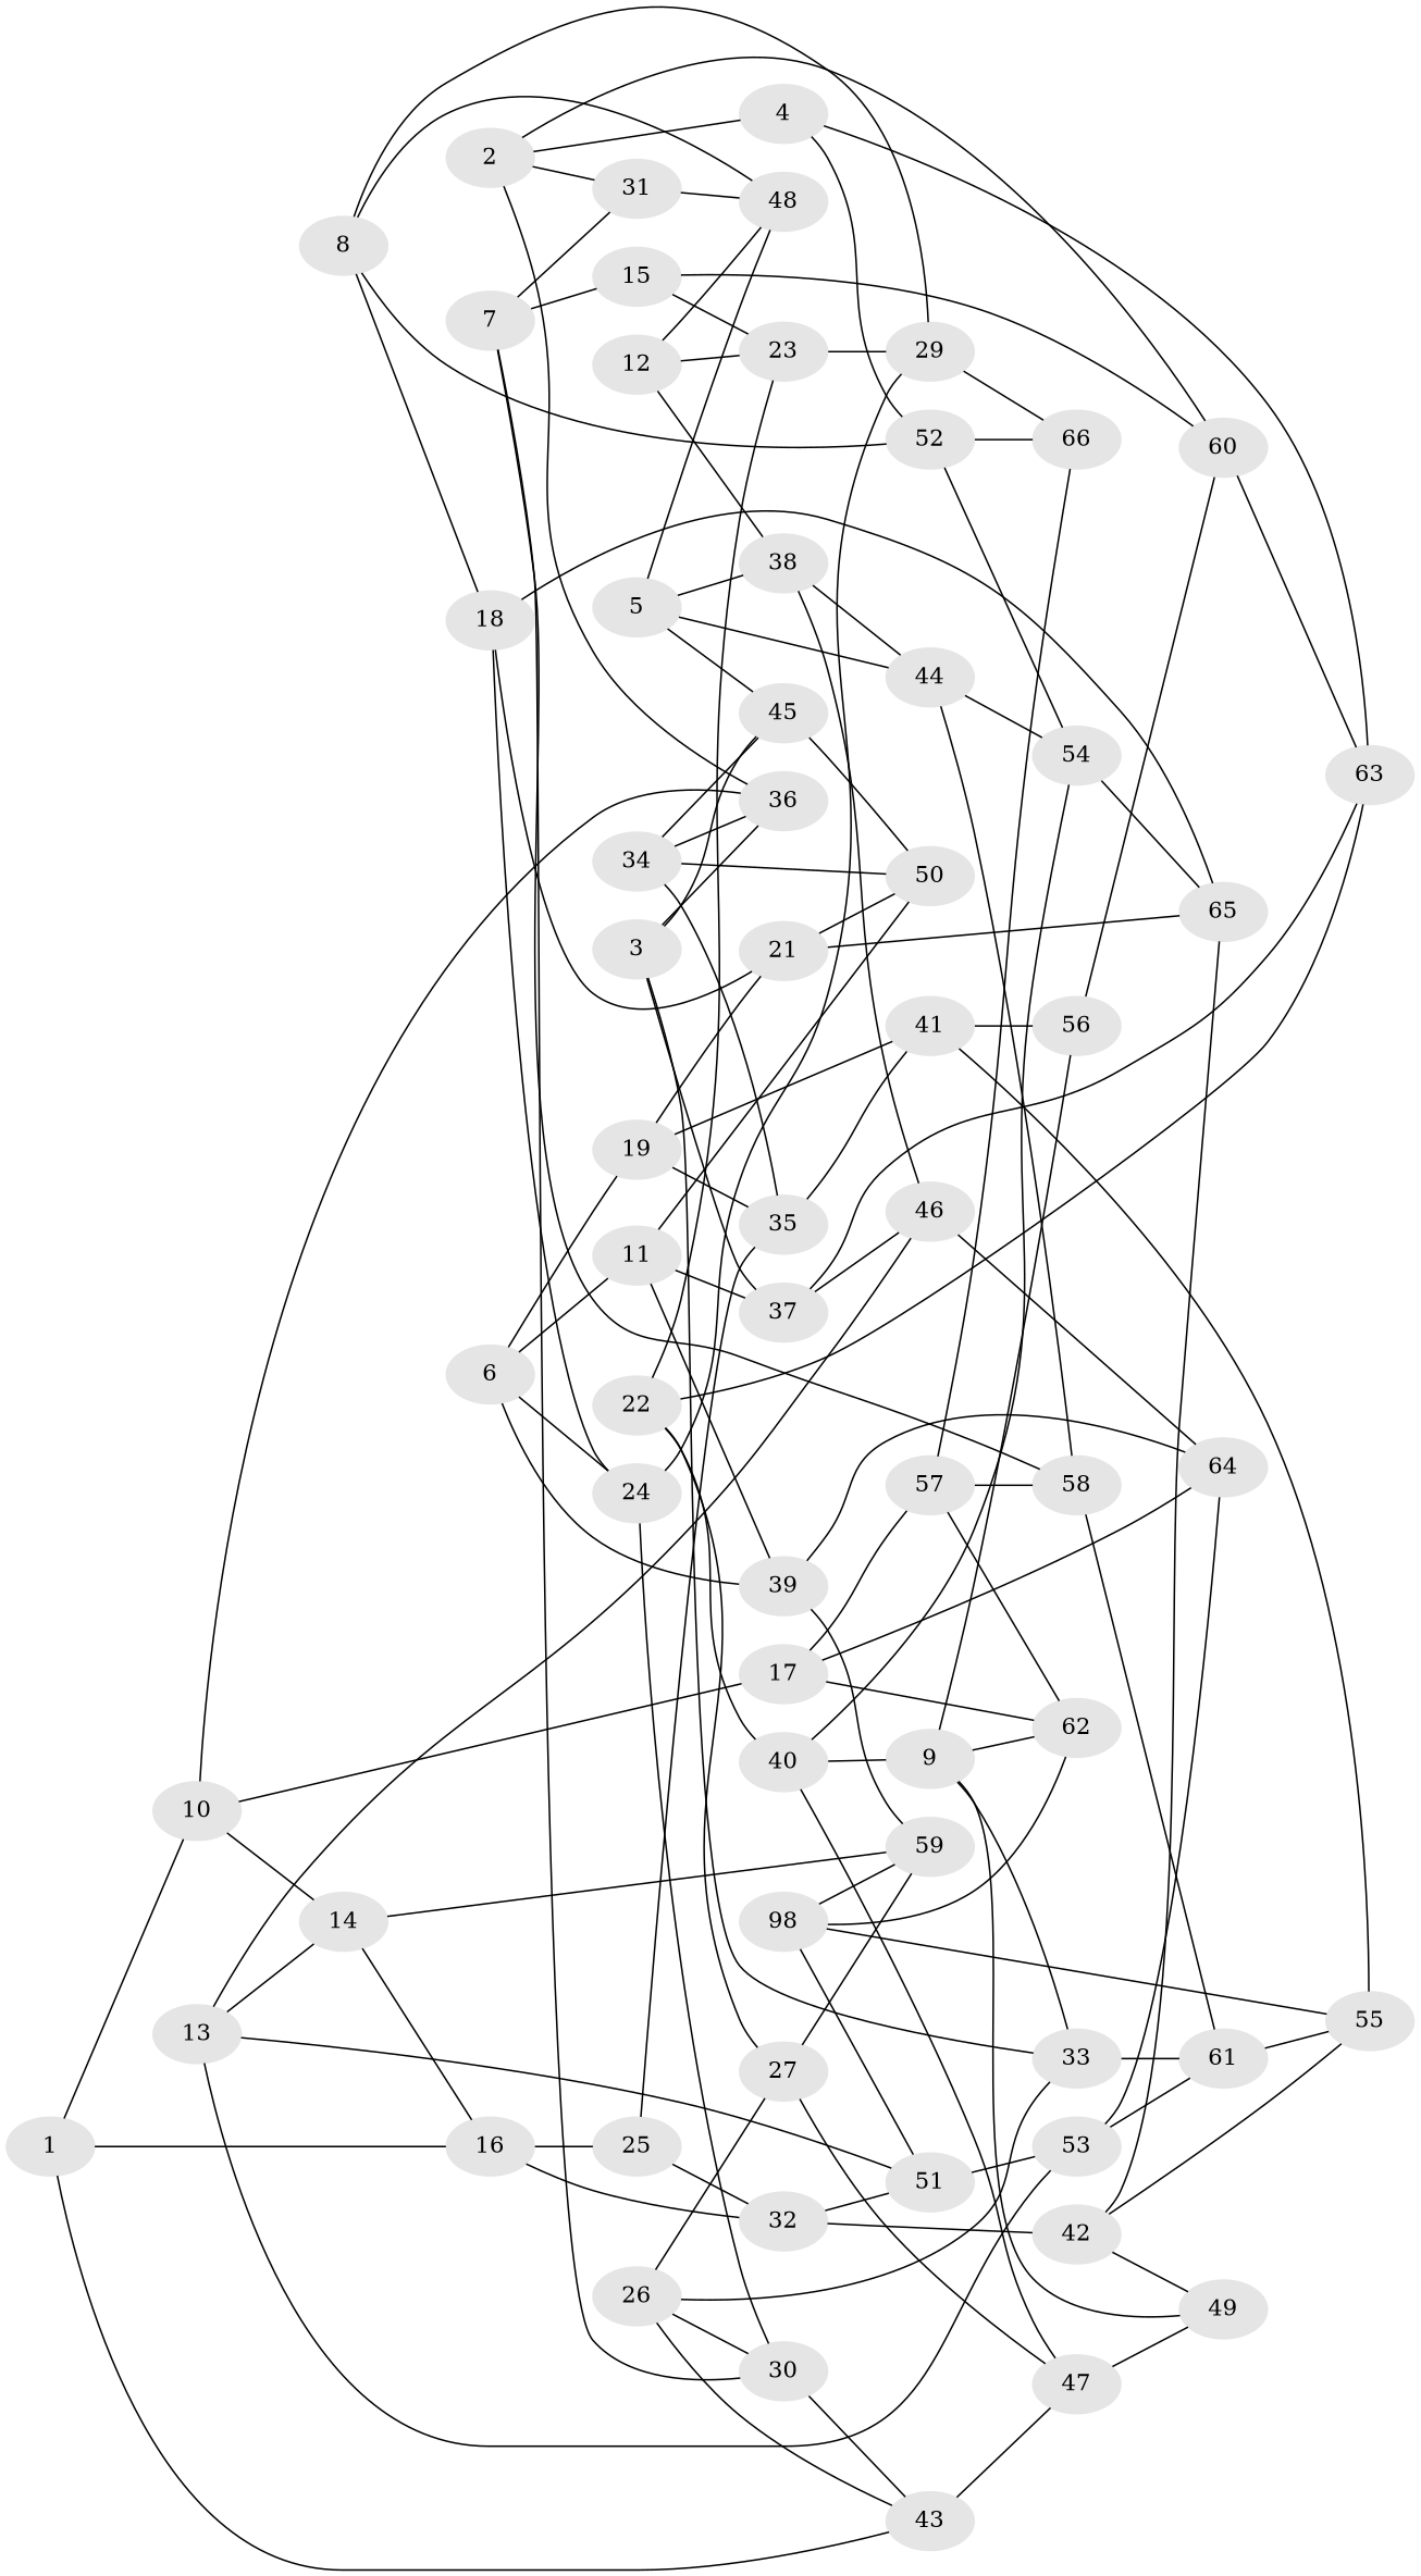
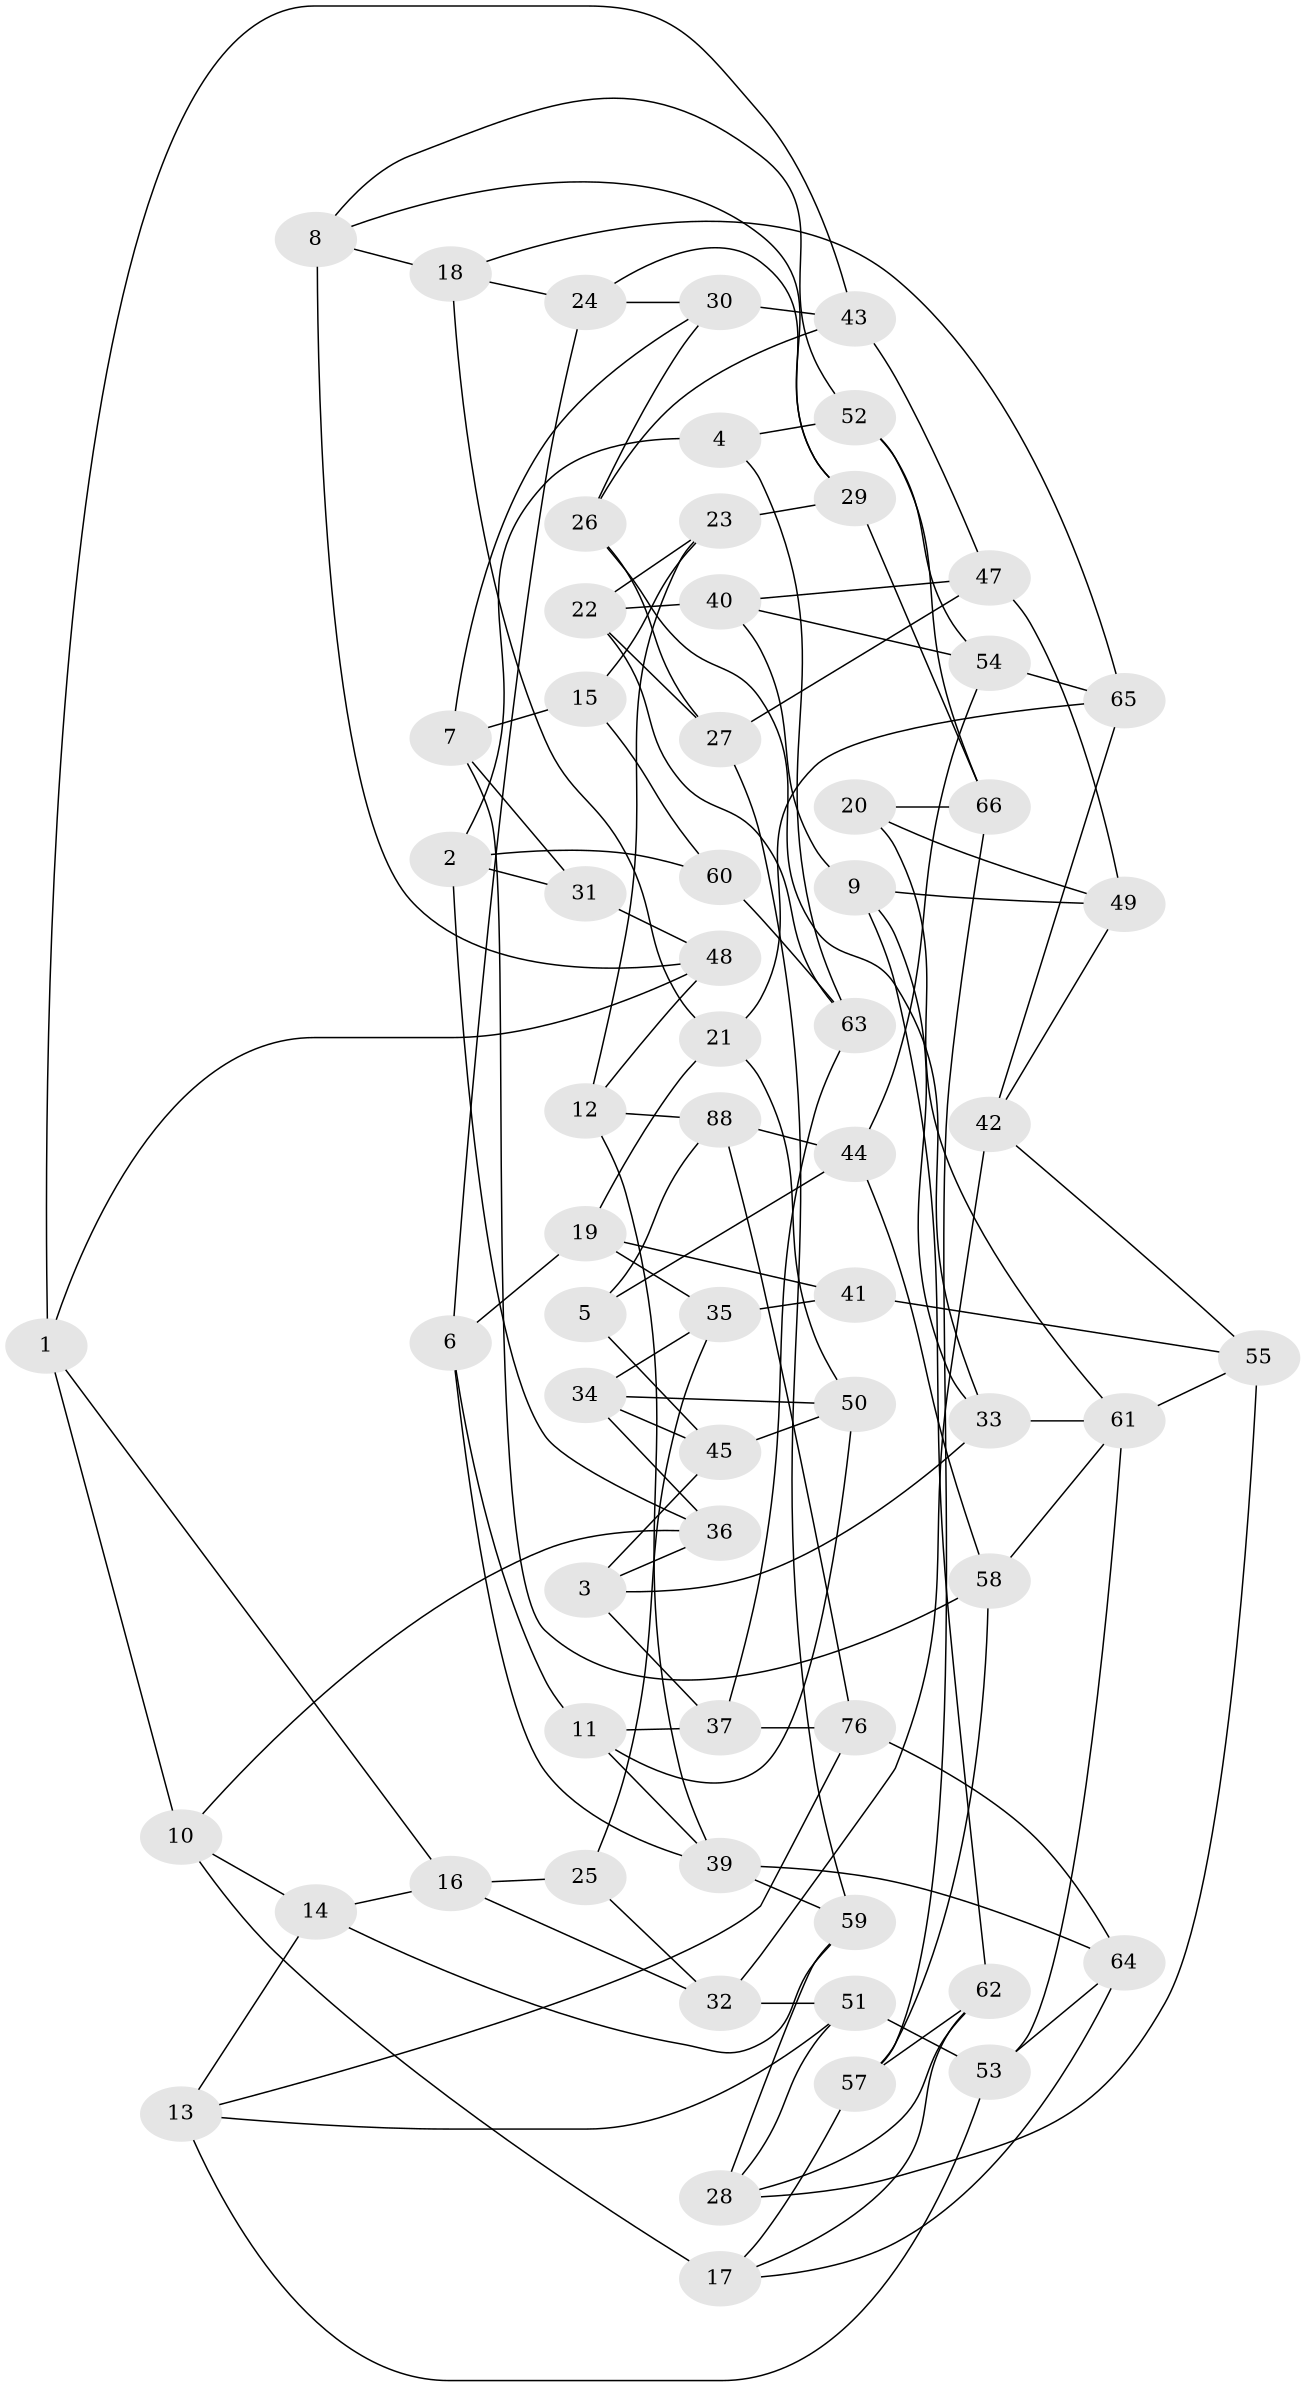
  graph {
    rankdir=LR
    node [color=gray90 style=filled]
    1
    10
    16
    43
    48
    36
    14
    17
    25
    32
    47
    2
    4
    31
    60
    52
    63
    3
    33
    37
    45
    61
-   46
+   46 [label=76]
    50
    15
    23
    66
    54
    5
-   38
+   38 [label=88]
    44
    58
    6
    11
    19
    24
    39
    21
    35
    41
    30
    29
    59
    64
    7
    8
    18
    65
    9
    49
-   56
    62
    57
    12
    13
    51
    53
    42
    55
+   20
    22
    27
    40
    26
-   28 [label=98]
+   28
    34
    1 -- 10
    1 -- 16
    1 -- 43
-   5 -- 48
+   1 -- 48
    10 -- 36
    10 -- 14
    10 -- 17
    16 -- 25
    16 -- 32
    43 -- 47
    14 -- 16
    14 -- 59
    17 -- 64
    17 -- 62
    17 -- 57
    25 -- 32
    25 -- 35
    32 -- 51
    32 -- 42
    47 -- 49
    2 -- 36
    2 -- 4
    2 -- 31
    2 -- 60
    4 -- 52
    4 -- 63
    31 -- 48
    60 -- 63
    52 -- 66
    52 -- 54
    3 -- 36
    3 -- 33
    3 -- 37
    3 -- 45
    33 -- 61
    37 -- 63
    37 -- 46
    45 -- 50
    61 -- 55
    46 -- 64
    15 -- 60
    15 -- 23
    23 -- 29
    54 -- 65
    5 -- 45
    5 -- 38
    5 -- 44
    38 -- 46
    38 -- 44
    44 -- 54
    44 -- 58
    58 -- 61
    6 -- 11
    6 -- 19
    6 -- 24
    6 -- 39
    11 -- 37
    11 -- 50
    11 -- 39
    19 -- 21
    19 -- 35
    19 -- 41
    24 -- 30
    24 -- 29
    39 -- 59
    39 -- 64
    21 -- 50
    21 -- 65
    35 -- 41
-   41 -- 56
    41 -- 55
    30 -- 43
    29 -- 66
    7 -- 31
    7 -- 15
    7 -- 58
    7 -- 30
    8 -- 48
    8 -- 52
    8 -- 29
    8 -- 18
    18 -- 24
    18 -- 21
    18 -- 65
    9 -- 33
    9 -- 49
-   9 -- 56
    9 -- 62
-   56 -- 60
    57 -- 66
    57 -- 58
    57 -- 62
    12 -- 48
    12 -- 23
    12 -- 38
+   12 -- 39
    13 -- 14
    13 -- 46
    13 -- 51
    13 -- 53
    51 -- 53
    53 -- 61
    53 -- 64
    42 -- 65
    42 -- 49
    42 -- 55
+   20 -- 61
+   20 -- 66
+   20 -- 49
    22 -- 63
    22 -- 23
    22 -- 27
    22 -- 40
    27 -- 47
    27 -- 59
    40 -- 47
    40 -- 54
    40 -- 9
    26 -- 43
    26 -- 33
    26 -- 30
    26 -- 27
    28 -- 59
    28 -- 62
    28 -- 51
    28 -- 55
    34 -- 36
    34 -- 45
    34 -- 50
    34 -- 35
  }
